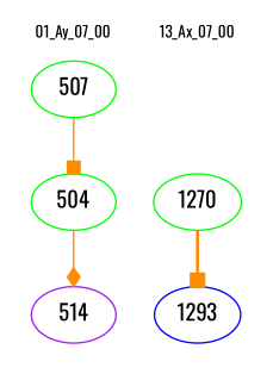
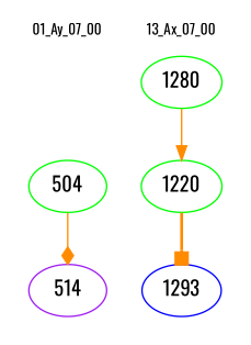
  digraph {
    fontname=Oswald
    node [color=green fontname=Oswald]
    edge [arrowhead=box color=darkorange fontname=Oswald style=solid]
-   n1 [label=507]
    n2 [label=504]
    n3 [color=purple label=514]
-   n5 [label=1270]
+   n4 [label=1280]
+   n5 [label=1220]
    n6 [color=blue label=1293]
    subgraph cluster_1 {
      color=white
      fontsize=10
      label="01_Ay_07_00"
-     n1
      n2
      n3
    }
    subgraph cluster_2 {
      color=white
      fontsize=10
      label="13_Ax_07_00"
+     n4
      n5
      n6
    }
-   n1 -> n2
    n2 -> n3 [arrowhead=diamond]
+   n4 -> n5 [arrowhead=normal]
    n5 -> n6 [style=bold]
  }
